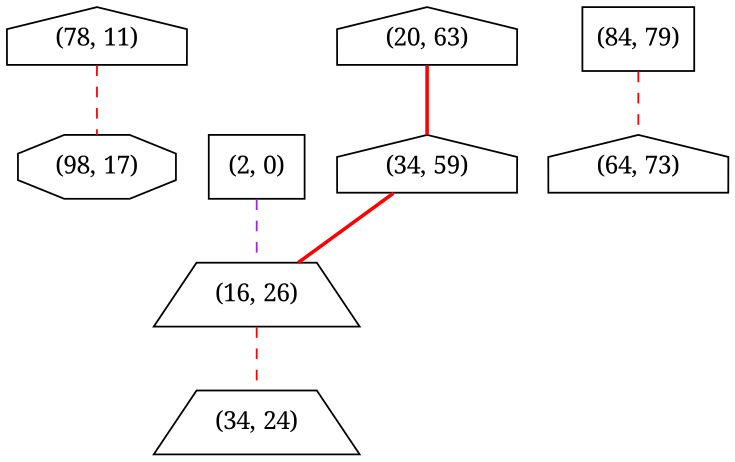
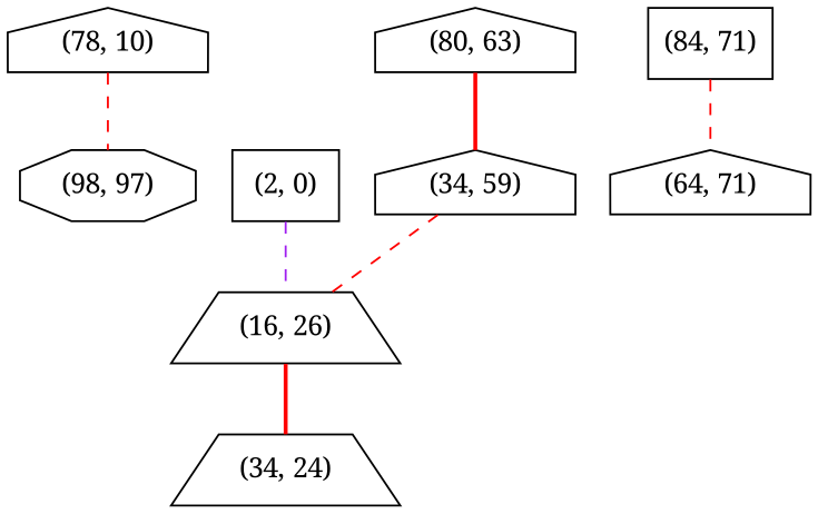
  graph {
    fontname="Noto Serif"
    node [fontname="Noto Serif" shape=house]
    edge [color=red fontname="Noto Serif" style=dashed weight=1]
-   "(98, 17)" [shape=octagon]
-   "(78, 11)"
+   "(98, 17)" [shape=octagon label="(98, 97)"]
+   "(78, 11)" [label="(78, 10)"]
    n3 [label="(2, 0)" shape=box]
    "(16, 26)" [shape=trapezium]
    "(34, 24)" [shape=trapezium]
    n6 [label="(34, 59)"]
-   "(20, 63)"
-   "(84, 71)" [shape=box label="(84, 79)"]
-   "(64, 73)"
+   "(20, 63)" [label="(80, 63)"]
+   "(84, 71)" [shape=box]
+   "(64, 73)" [label="(64, 71)"]
    "(78, 11)" -- "(98, 17)"
    n3 -- "(16, 26)" [color=purple weight=4]
-   "(16, 26)" -- "(34, 24)"
-   n6 -- "(16, 26)" [style=bold]
+   "(16, 26)" -- "(34, 24)" [style=bold]
+   n6 -- "(16, 26)"
    "(20, 63)" -- n6 [style=bold]
    "(84, 71)" -- "(64, 73)"
  }
